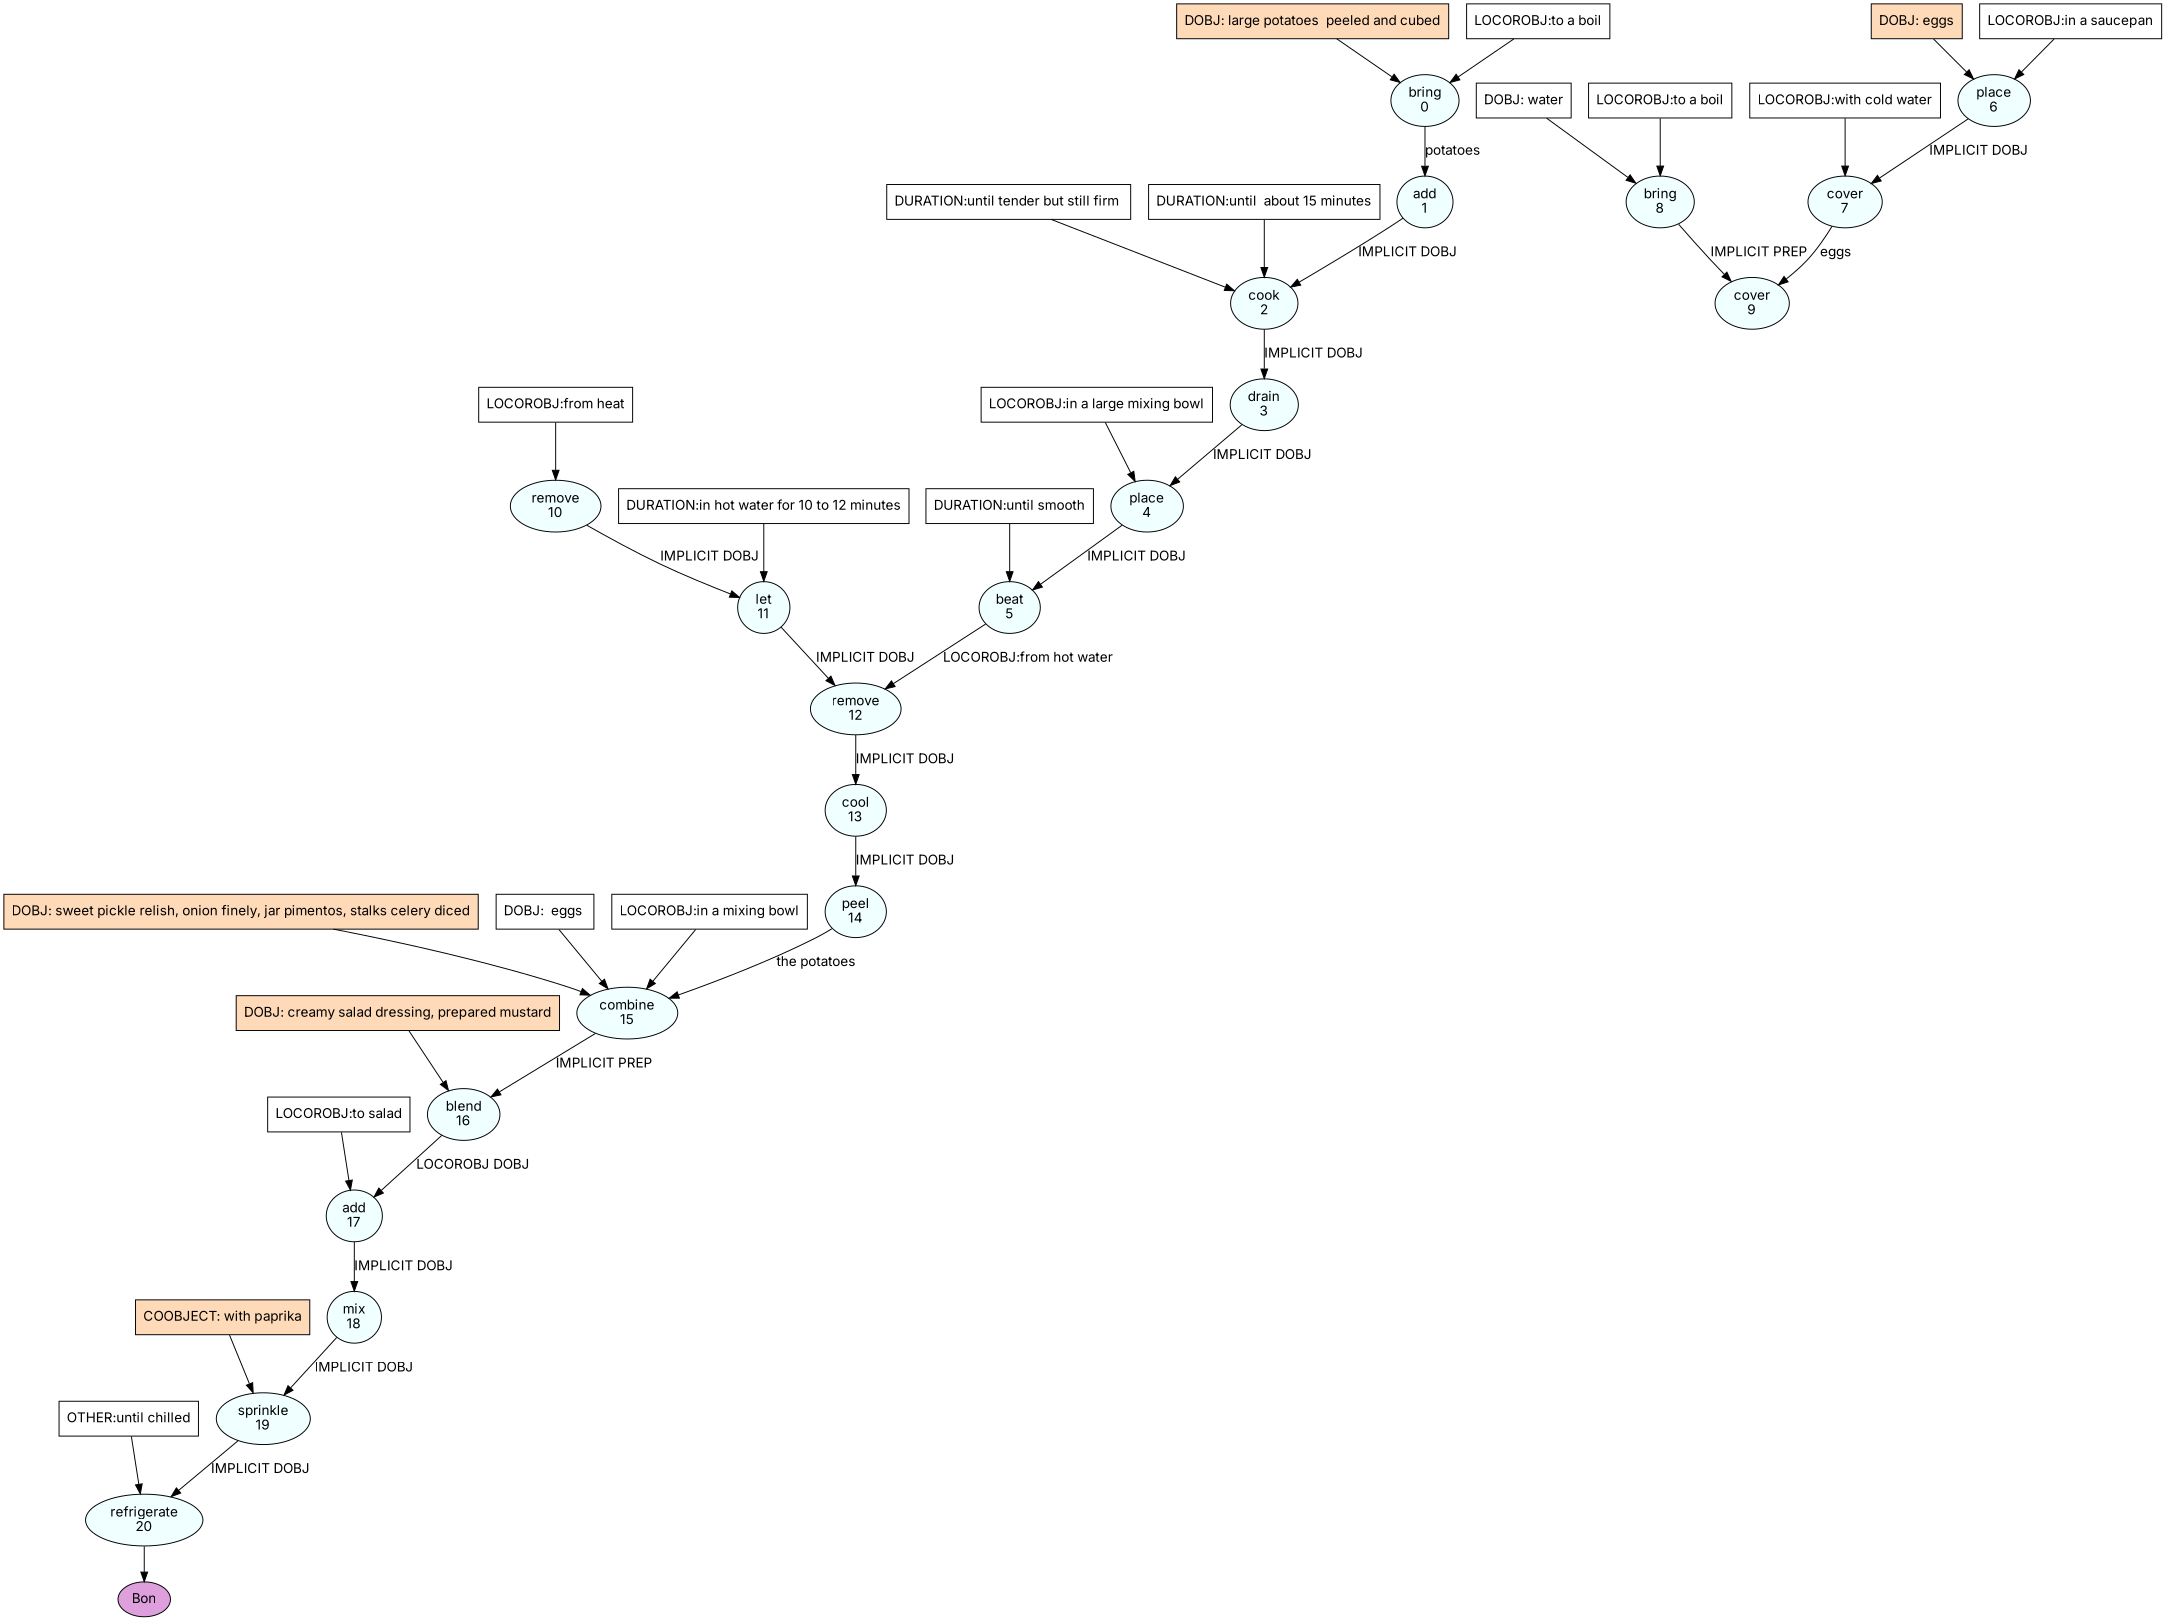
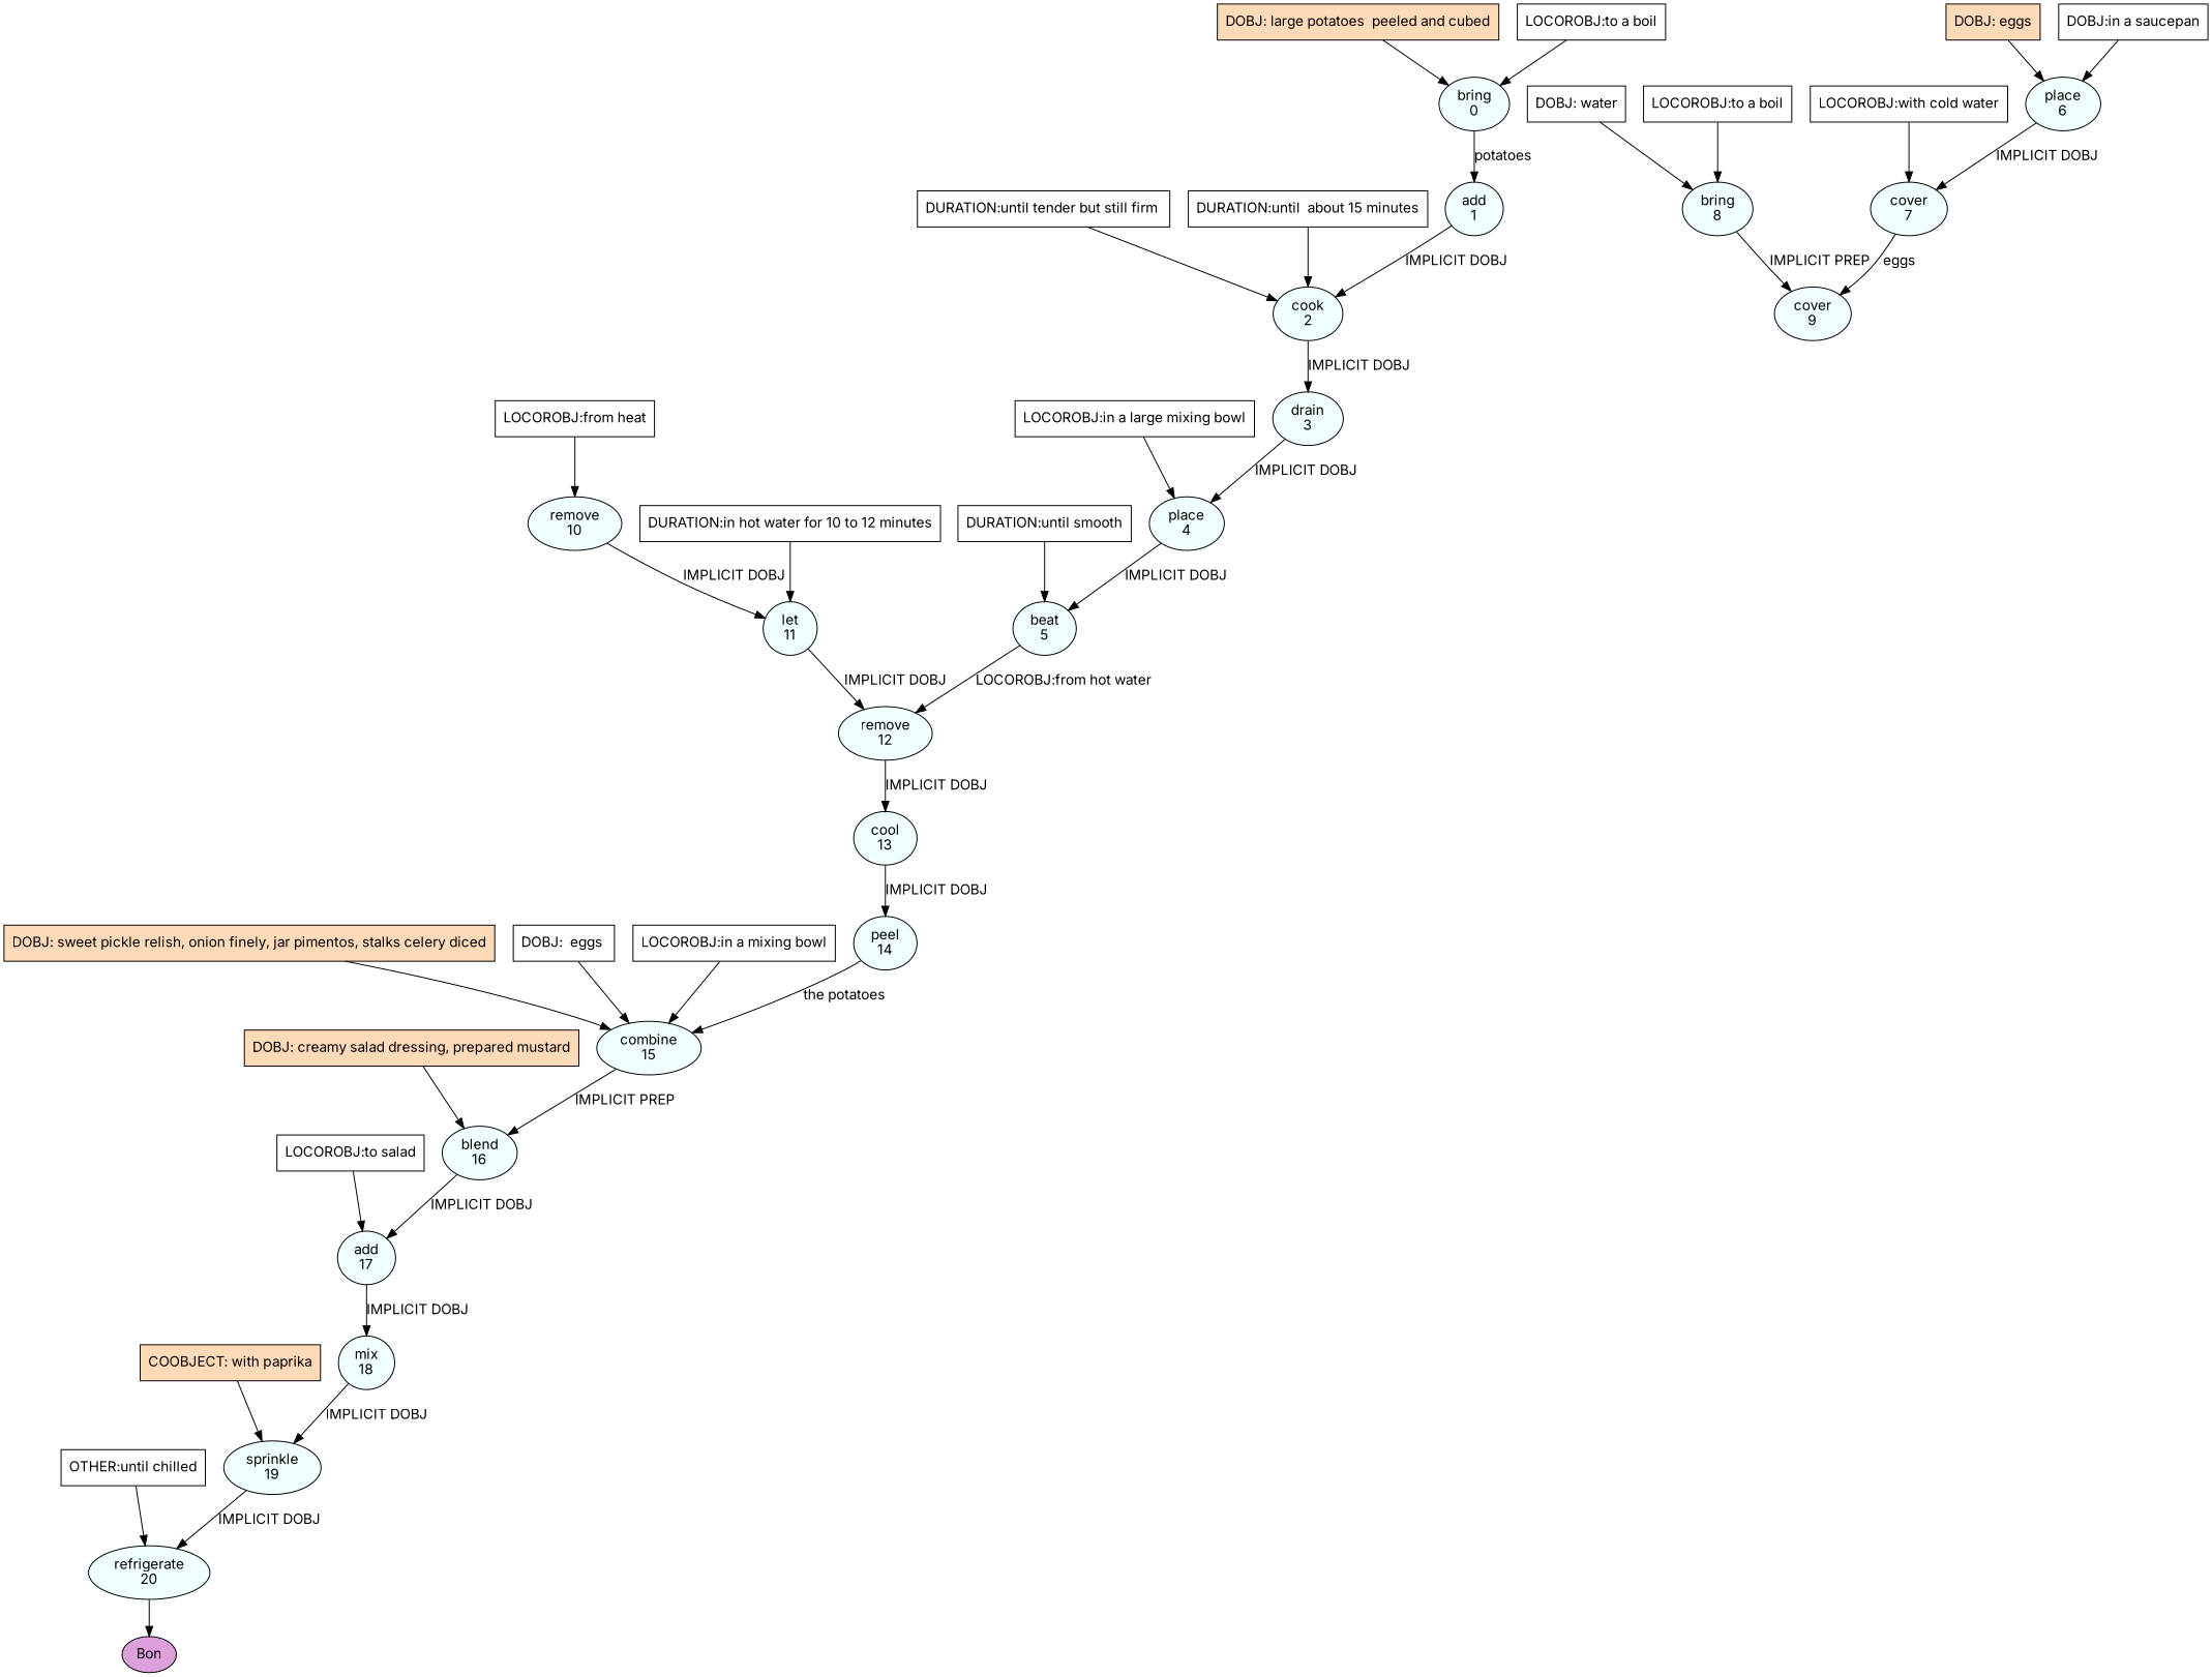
  digraph {
    fontname=Inter
    node [fillcolor=azure fontname=Inter shape=oval style=filled]
    edge [fontname=Inter]
    n1 [label="bring\n0"]
    n2 [label="add\n1"]
    n3 [label="cook\n2"]
    n4 [label="drain\n3"]
    n5 [label="place\n4"]
    n6 [label="beat\n5"]
    n7 [label="remove\n12"]
    n8 [label="cool\n13"]
    n9 [label="place\n6"]
    n10 [label="cover\n7"]
    n11 [label="cover\n9"]
    n12 [label="bring\n8"]
    n13 [label="remove\n10"]
    n14 [label="let\n11"]
    n15 [label="peel\n14"]
    n16 [label="combine\n15"]
    n17 [label="blend\n16"]
    n18 [label="add\n17"]
    n19 [label="mix\n18"]
    n20 [label="sprinkle\n19"]
    n21 [label="refrigerate\n20"]
    n22 [fillcolor=plum label=Bon]
    n23 [fillcolor=white label="DOBJ: water" shape=box]
    n24 [fillcolor=white label="LOCOROBJ:to a boil" shape=box]
    n25 [fillcolor=peachpuff label="DOBJ: large potatoes  peeled and cubed" shape=box]
    n26 [fillcolor=white label="LOCOROBJ:to a boil" shape=box]
    n27 [fillcolor=peachpuff label="DOBJ: eggs" shape=box]
-   n28 [fillcolor=white label="LOCOROBJ:in a saucepan" shape=box]
+   n28 [fillcolor=white label="DOBJ:in a saucepan" shape=box]
    n29 [fillcolor=white label="DURATION:until tender but still firm " shape=box]
    n30 [fillcolor=white label="DURATION:until  about 15 minutes" shape=box]
    n31 [fillcolor=white label="LOCOROBJ:in a large mixing bowl" shape=box]
    n32 [fillcolor=white label="DURATION:until smooth" shape=box]
    n33 [fillcolor=white label="LOCOROBJ:with cold water" shape=box]
    n34 [fillcolor=white label="LOCOROBJ:from heat" shape=box]
    n35 [fillcolor=white label="DURATION:in hot water for 10 to 12 minutes" shape=box]
    n36 [fillcolor=peachpuff label="DOBJ: sweet pickle relish, onion finely, jar pimentos, stalks celery diced" shape=box]
    n37 [fillcolor=white label="DOBJ:  eggs " shape=box]
    n38 [fillcolor=white label="LOCOROBJ:in a mixing bowl" shape=box]
    n39 [fillcolor=peachpuff label="DOBJ: creamy salad dressing, prepared mustard" shape=box]
    n40 [fillcolor=white label="LOCOROBJ:to salad" shape=box]
    n41 [fillcolor=peachpuff label="COOBJECT: with paprika" shape=box]
    n42 [fillcolor=white label="OTHER:until chilled" shape=box]
    n1 -> n2 [label=potatoes]
    n2 -> n3 [label="IMPLICIT DOBJ"]
    n3 -> n4 [label="IMPLICIT DOBJ"]
    n4 -> n5 [label="IMPLICIT DOBJ"]
    n5 -> n6 [label="IMPLICIT DOBJ"]
    n6 -> n7 [label="LOCOROBJ:from hot water"]
    n7 -> n8 [label="IMPLICIT DOBJ"]
    n8 -> n15 [label="IMPLICIT DOBJ"]
    n9 -> n10 [label="IMPLICIT DOBJ"]
    n10 -> n11 [label=eggs]
    n12 -> n11 [label="IMPLICIT PREP"]
    n13 -> n14 [label="IMPLICIT DOBJ"]
    n14 -> n7 [label="IMPLICIT DOBJ"]
    n15 -> n16 [label="the potatoes "]
    n16 -> n17 [label="IMPLICIT PREP"]
-   n17 -> n18 [label="LOCOROBJ DOBJ"]
+   n17 -> n18 [label="IMPLICIT DOBJ"]
    n18 -> n19 [label="IMPLICIT DOBJ"]
    n19 -> n20 [label="IMPLICIT DOBJ"]
    n20 -> n21 [label="IMPLICIT DOBJ"]
    n21 -> n22
    n23 -> n12
    n24 -> n12
    n25 -> n1
    n26 -> n1
    n27 -> n9
    n28 -> n9
    n29 -> n3
    n30 -> n3
    n31 -> n5
    n32 -> n6
    n33 -> n10
    n34 -> n13
    n35 -> n14
    n36 -> n16
    n37 -> n16
    n38 -> n16
    n39 -> n17
    n40 -> n18
    n41 -> n20
    n42 -> n21
  }
